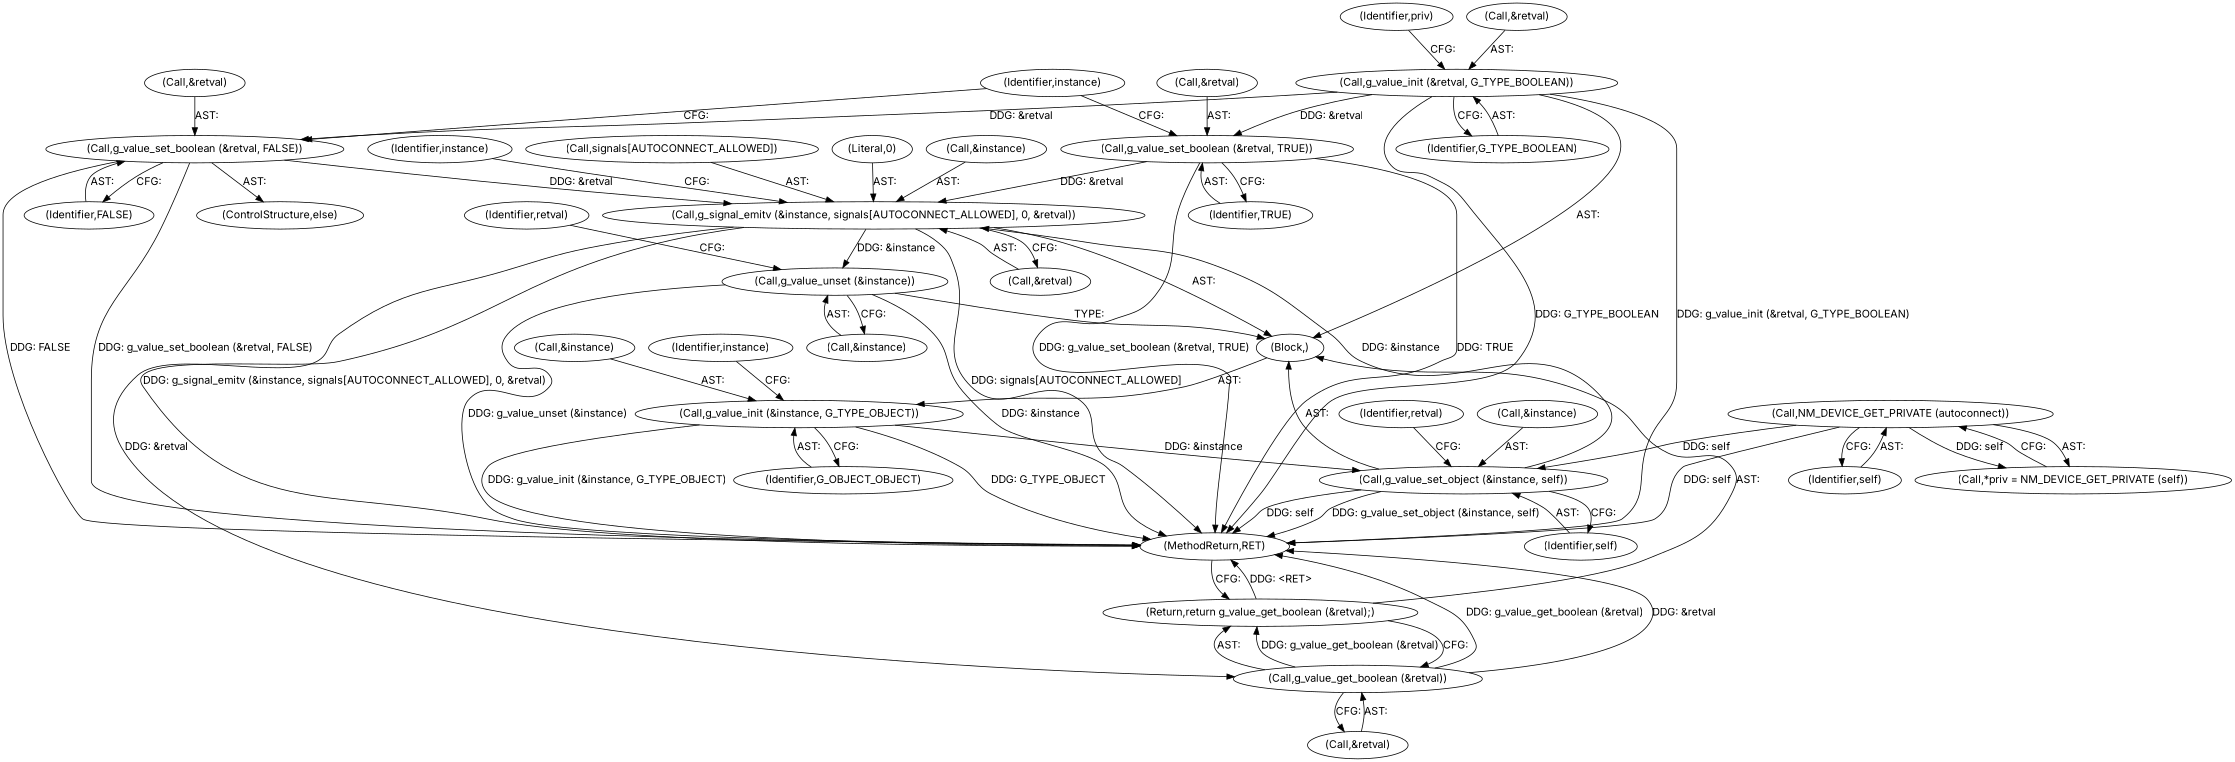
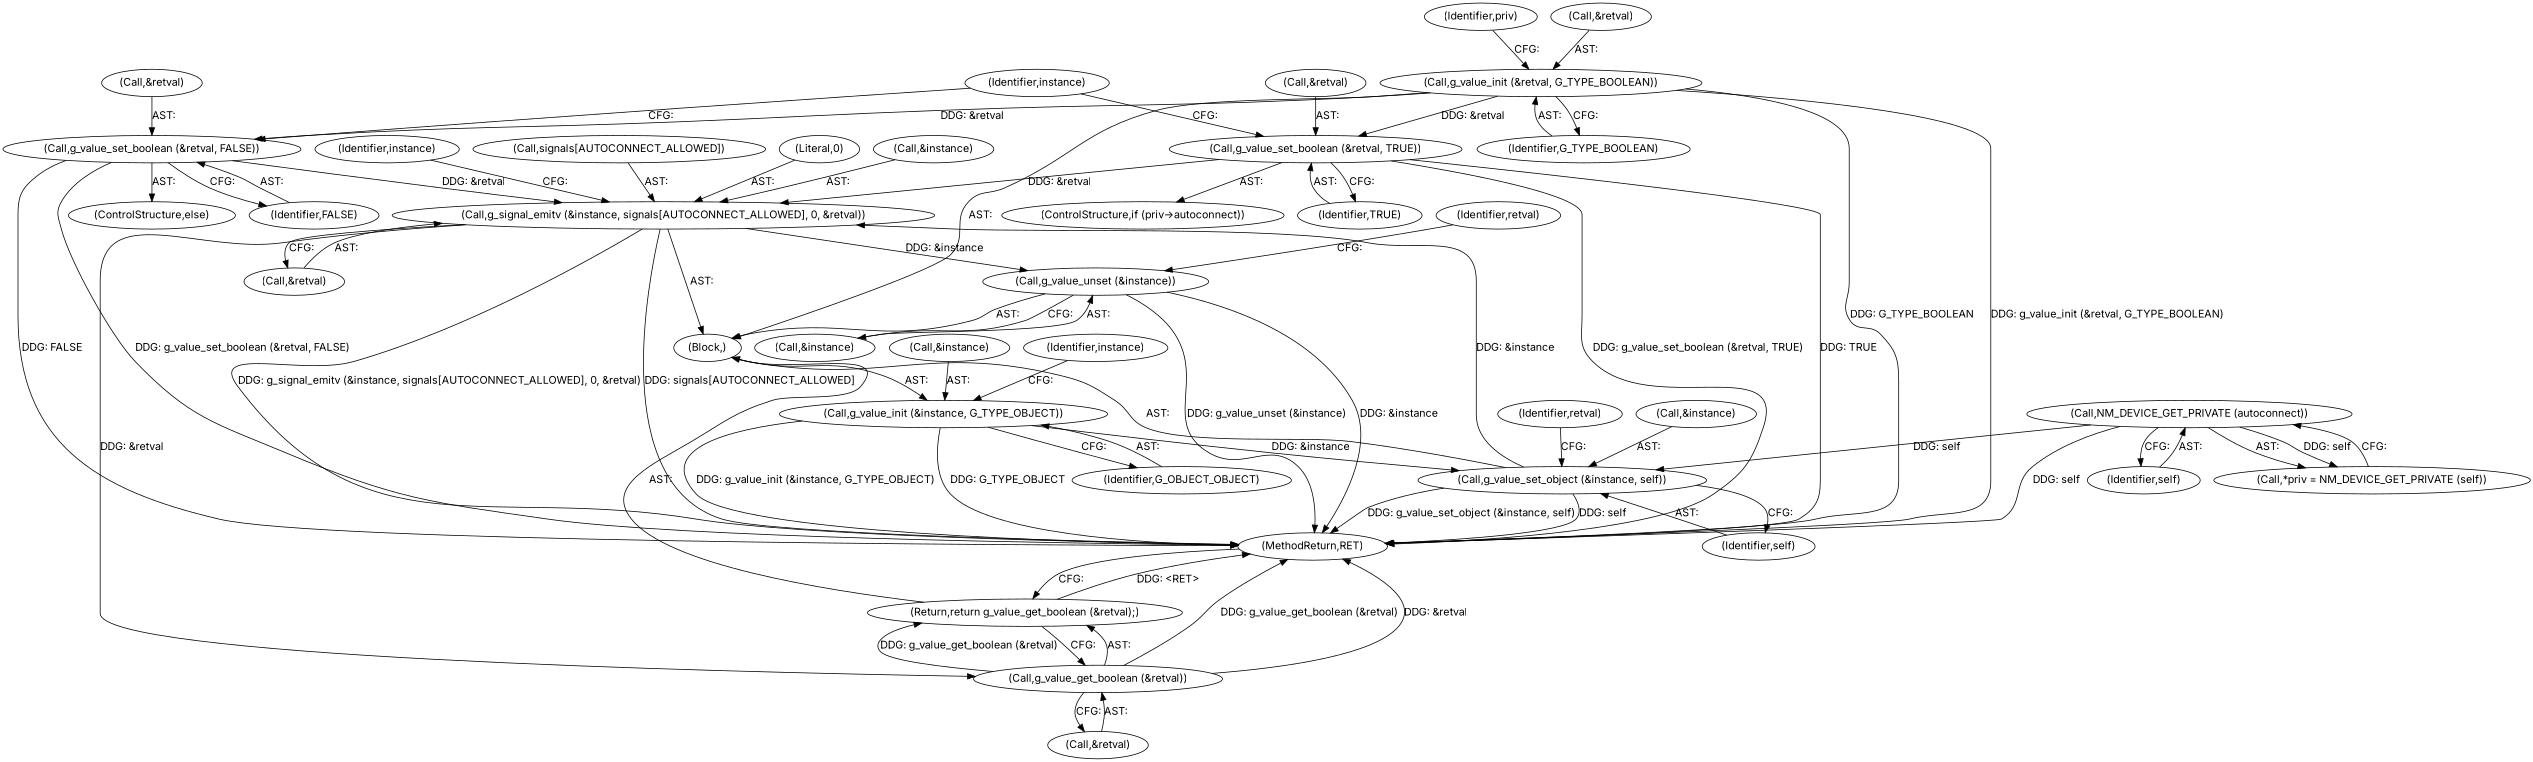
  digraph {
    fontname=Inter
    node [fontname=Inter]
    edge [fontname=Inter]
    n1 [label="(Call,g_signal_emitv (&instance, signals[AUTOCONNECT_ALLOWED], 0, &retval))"]
    n2 [label="(Call,g_value_unset (&instance))"]
    n3 [label="(Call,g_value_get_boolean (&retval))"]
    n4 [label="(Block,)"]
    n5 [label="(Call,&retval)"]
    n6 [label="(MethodReturn,RET)"]
    n7 [label="(Call,&instance)"]
    n8 [label="(Return,return g_value_get_boolean (&retval);)"]
    n9 [label="(Call,&retval)"]
    n10 [label="(Call,g_value_init (&instance, G_TYPE_OBJECT))"]
    n11 [label="(Call,g_value_set_object (&instance, self))"]
    n12 [label="(Identifier,self)"]
    n13 [label="(Identifier,G_OBJECT_OBJECT)"]
    n14 [label="(Call,NM_DEVICE_GET_PRIVATE (autoconnect))"]
    n15 [label="(Identifier,self)"]
    n16 [label="(Call,*priv = NM_DEVICE_GET_PRIVATE (self))"]
    n17 [label="(Call,g_value_set_boolean (&retval, FALSE))"]
    n18 [label="(Identifier,FALSE)"]
    n19 [label="(ControlStructure,else)"]
    n20 [label="(Call,g_value_init (&retval, G_TYPE_BOOLEAN))"]
    n21 [label="(Call,g_value_set_boolean (&retval, TRUE))"]
    n22 [label="(Identifier,G_TYPE_BOOLEAN)"]
    n23 [label="(Identifier,TRUE)"]
+   n24 [label="(ControlStructure,if (priv->autoconnect))"]
    n25 [label="(Identifier,priv)"]
    n26 [label="(Call,&instance)"]
    n27 [label="(Call,&instance)"]
    n28 [label="(Identifier,instance)"]
    n29 [label="(Call,&retval)"]
    n30 [label="(Identifier,retval)"]
    n31 [label="(Call,&retval)"]
    n32 [label="(Call,&retval)"]
    n33 [label="(Call,&instance)"]
    n34 [label="(Identifier,retval)"]
    n35 [label="(Identifier,instance)"]
    n36 [label="(Call,signals[AUTOCONNECT_ALLOWED])"]
    n37 [label="(Literal,0)"]
    n38 [label="(Identifier,instance)"]
    n1 -> n2 [label="DDG: &instance"]
    n1 -> n3 [label="DDG: &retval"]
    n1 -> n4 [label="AST: "]
    n1 -> n5 [label="CFG: "]
    n1 -> n6 [label="DDG: signals[AUTOCONNECT_ALLOWED]"]
    n1 -> n6 [label="DDG: g_signal_emitv (&instance, signals[AUTOCONNECT_ALLOWED], 0, &retval)"]
-   n2 -> n4 [label="TYPE: "]
+   n2 -> n4 [label="AST: "]
    n2 -> n6 [label="DDG: &instance"]
    n2 -> n6 [label="DDG: g_value_unset (&instance)"]
    n2 -> n7 [label="CFG: "]
    n3 -> n6 [label="DDG: g_value_get_boolean (&retval)"]
    n3 -> n6 [label="DDG: &retval"]
    n3 -> n8 [label="AST: "]
    n3 -> n8 [label="DDG: g_value_get_boolean (&retval)"]
    n3 -> n9 [label="CFG: "]
    n4 -> n10 [label="AST: "]
    n5 -> n1 [label="AST: "]
    n6 -> n8 [label="CFG: "]
    n7 -> n2 [label="AST: "]
    n8 -> n3 [label="CFG: "]
    n8 -> n4 [label="AST: "]
    n8 -> n6 [label="DDG: <RET>"]
    n9 -> n3 [label="AST: "]
    n10 -> n6 [label="DDG: G_TYPE_OBJECT"]
    n10 -> n6 [label="DDG: g_value_init (&instance, G_TYPE_OBJECT)"]
    n10 -> n11 [label="DDG: &instance"]
    n10 -> n13 [label="CFG: "]
    n11 -> n1 [label="DDG: &instance"]
    n11 -> n4 [label="AST: "]
    n11 -> n6 [label="DDG: g_value_set_object (&instance, self)"]
    n11 -> n6 [label="DDG: self"]
    n11 -> n12 [label="CFG: "]
    n12 -> n11 [label="AST: "]
    n13 -> n10 [label="AST: "]
    n14 -> n6 [label="DDG: self"]
    n14 -> n11 [label="DDG: self"]
    n14 -> n15 [label="CFG: "]
    n14 -> n16 [label="AST: "]
    n14 -> n16 [label="DDG: self"]
    n15 -> n14 [label="AST: "]
    n16 -> n14 [label="CFG: "]
    n17 -> n1 [label="DDG: &retval"]
    n17 -> n6 [label="DDG: FALSE"]
    n17 -> n6 [label="DDG: g_value_set_boolean (&retval, FALSE)"]
    n17 -> n18 [label="CFG: "]
    n17 -> n19 [label="AST: "]
    n18 -> n17 [label="AST: "]
    n20 -> n4 [label="AST: "]
    n20 -> n6 [label="DDG: g_value_init (&retval, G_TYPE_BOOLEAN)"]
    n20 -> n6 [label="DDG: G_TYPE_BOOLEAN"]
    n20 -> n17 [label="DDG: &retval"]
    n20 -> n21 [label="DDG: &retval"]
    n20 -> n22 [label="CFG: "]
    n21 -> n1 [label="DDG: &retval"]
    n21 -> n6 [label="DDG: g_value_set_boolean (&retval, TRUE)"]
    n21 -> n6 [label="DDG: TRUE"]
    n21 -> n23 [label="CFG: "]
+   n21 -> n24 [label="AST: "]
    n22 -> n20 [label="AST: "]
    n23 -> n21 [label="AST: "]
    n25 -> n20 [label="CFG: "]
    n26 -> n1 [label="AST: "]
    n27 -> n10 [label="AST: "]
    n28 -> n17 [label="CFG: "]
    n28 -> n21 [label="CFG: "]
    n29 -> n20 [label="AST: "]
    n30 -> n11 [label="CFG: "]
    n31 -> n21 [label="AST: "]
    n32 -> n17 [label="AST: "]
    n33 -> n11 [label="AST: "]
    n34 -> n2 [label="CFG: "]
    n35 -> n1 [label="CFG: "]
    n36 -> n1 [label="AST: "]
    n37 -> n1 [label="AST: "]
    n38 -> n10 [label="CFG: "]
  }
